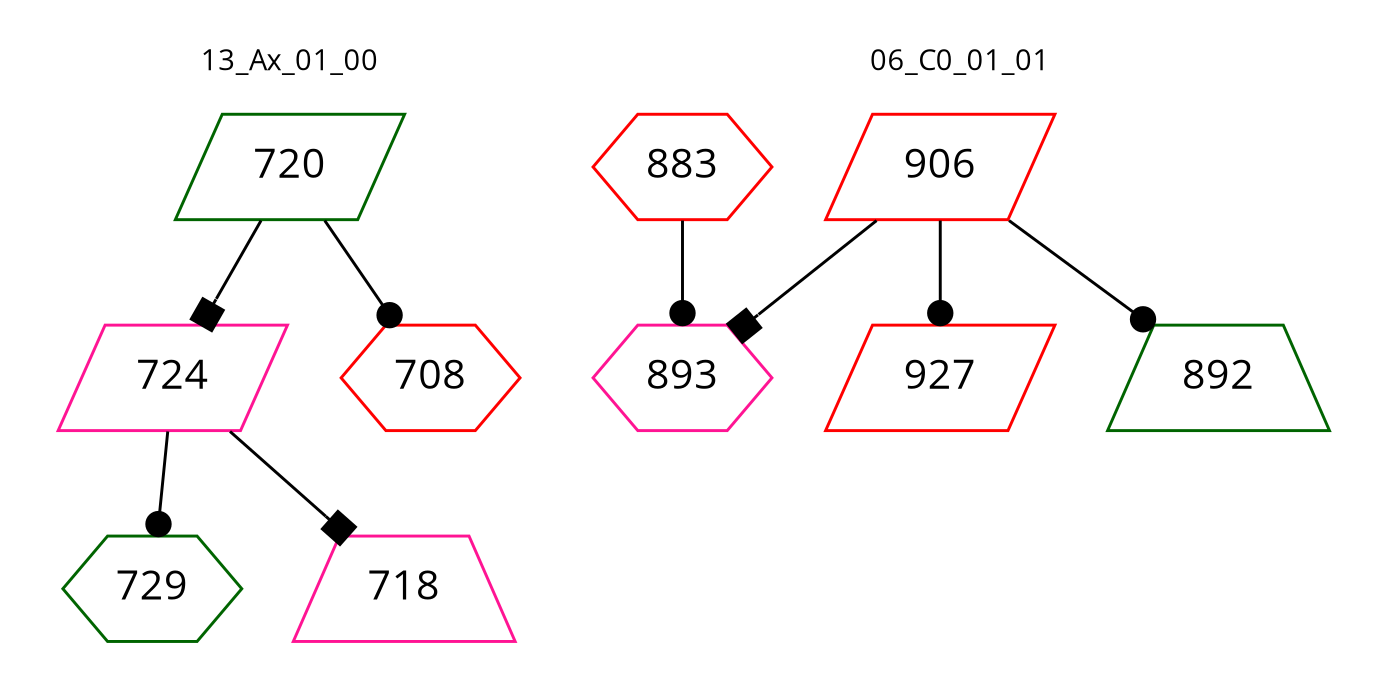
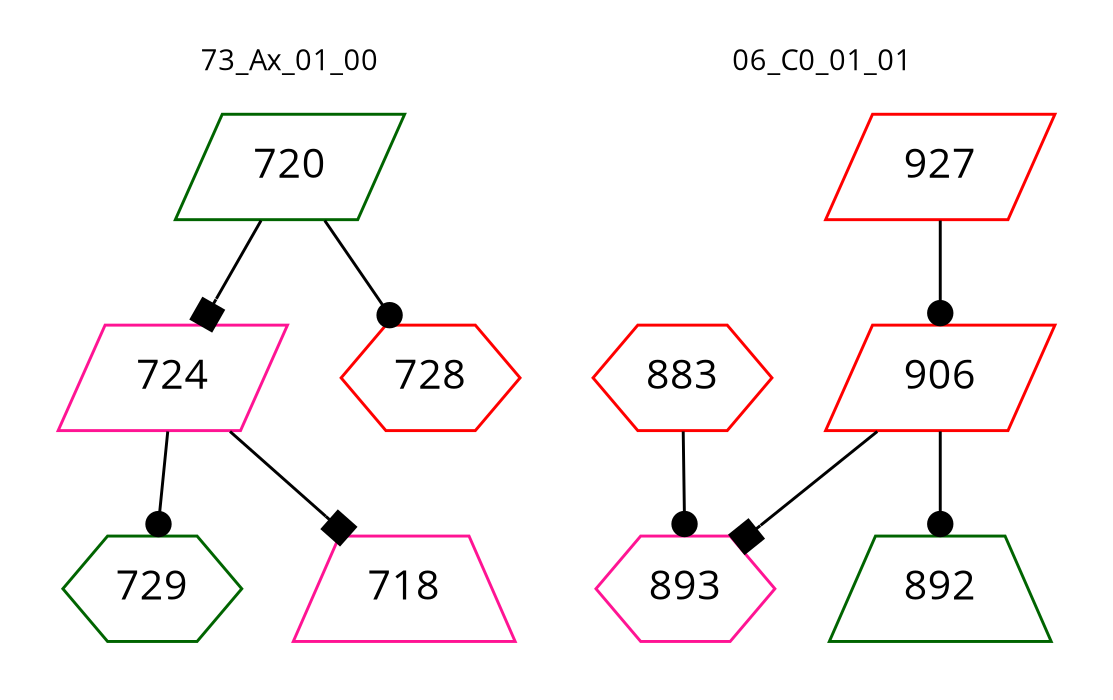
  digraph {
    fontname="Open Sans"
    node [color=red fontname="Open Sans" shape=parallelogram]
    edge [arrowhead=dot color=black fontname="Open Sans"]
    n1 [color=deeppink label=724]
    n2 [color=darkgreen label=720]
    n3 [color=darkgreen label=729 shape=hexagon]
    n4 [color=deeppink label=718 shape=trapezium]
-   n5 [label=708 shape=hexagon]
+   n5 [label=728 shape=hexagon]
    n6 [label=906]
    n7 [color=deeppink label=893 shape=hexagon]
    n8 [label=927]
    n9 [color=darkgreen label=892 shape=trapezium]
    n10 [label=883 shape=hexagon]
    subgraph cluster_1 {
      color=white
      fontsize=10
-     label="13_Ax_01_00"
+     label="73_Ax_01_00"
      n1
      n2
      n3
      n4
      n5
    }
    subgraph cluster_2 {
      color=white
      fontsize=10
      label="06_C0_01_01"
      n6
      n7
      n8
      n9
      n10
    }
    n1 -> n3
    n1 -> n4 [arrowhead=box]
    n2 -> n1 [arrowhead=box]
    n2 -> n5
    n6 -> n7 [arrowhead=box]
-   n6 -> n8
+   n8 -> n6
    n6 -> n9
    n10 -> n7
  }
